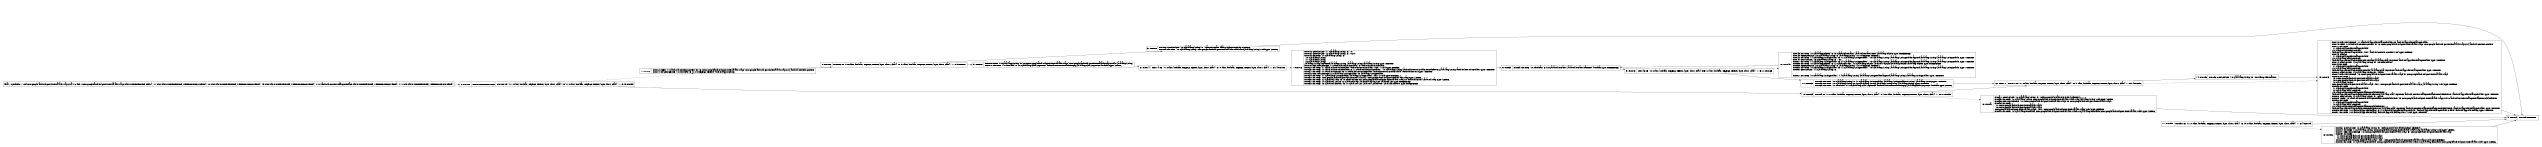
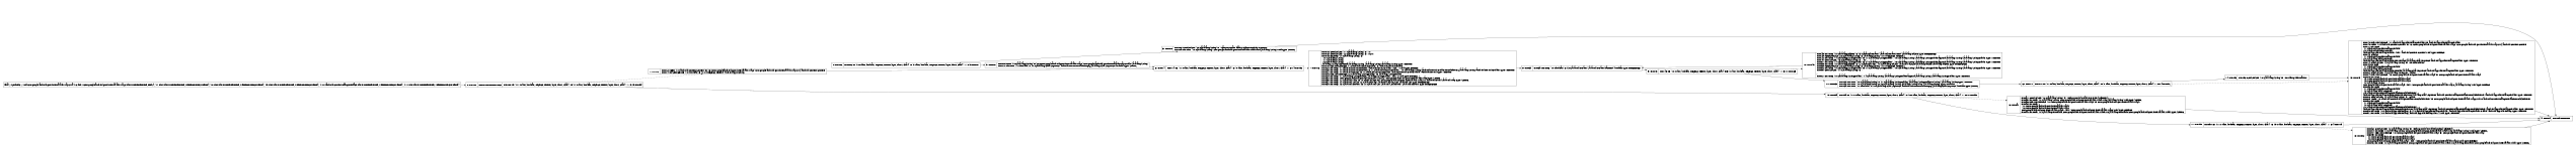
  digraph {
    rankdir=LR
    node [shape=record]
    n1 [label="{0\:\ 0x0000|ARRAY_ENTER_BLOCK\l|0x0000: IF  (r11 I:?[int, boolean, OBJECT, ARRAY, byte, short, char]) != (r7 I:?[int, boolean, OBJECT, ARRAY, byte, short, char])  \-\> B:15:0x009f \l}"]
    n2 [label="{1\:\ 0x0002|0x0002: IGET  (r0 I:android.content.Context) = (r6 I:com.google.android.gms.internal.ads.zzayc) com.google.android.gms.internal.ads.zzayc.zzlj android.content.Context \l0x0004: INSTANCE_OF  (r0 I:boolean) = (r0 I:?[OBJECT, ARRAY]) android.app.Activity \l}"]
    n3 [label="{15\:\ 0x009f|0x009f: IF  (r11 I:?[int, boolean, OBJECT, ARRAY, byte, short, char]) != (r8 I:?[int, boolean, OBJECT, ARRAY, byte, short, char])  \-\> B:17:0x00b0 \l}"]
    n4 [label="{2\:\ 0x0006|0x0006: IF  (r0 I:?[int, boolean, OBJECT, ARRAY, byte, short, char]) != (0 ?[int, boolean, OBJECT, ARRAY, byte, short, char])  \-\> B:5:0x000e \l}"]
    n5 [label="{16\:\ 0x00a1|0x00a1: CONST_STR  (r0 I:java.lang.String) =  \"Debug mode [Creative Preview] selected.\" \l0x00a3: INVOKE  (r0 I:java.lang.String) com.google.android.gms.internal.ads.zzaxa.zzdp(java.lang.String):void type: STATIC \l0x00a6: NEW_INSTANCE  (r0 I:com.google.android.gms.internal.ads.zzayh) =  com.google.android.gms.internal.ads.zzayh \l0x00a8: INVOKE  \l  (r0 I:com.google.android.gms.internal.ads.zzayh)\l  (r6 I:com.google.android.gms.internal.ads.zzayc)\l com.google.android.gms.internal.ads.zzayh.\<init\>(com.google.android.gms.internal.ads.zzayc):void type: DIRECT \l0x00ab: INVOKE  (r0 I:java.lang.Runnable) com.google.android.gms.internal.ads.zzaxh.zzc(java.lang.Runnable):com.google.android.gms.internal.ads.zzbbi type: STATIC \l}"]
    n6 [label="{17\:\ 0x00b0|0x00b0: IF  (r11 I:?[int, boolean, OBJECT, ARRAY, byte, short, char]) != (r9 I:?[int, boolean, OBJECT, ARRAY, byte, short, char])  \-\> B:4:0x000d \l}"]
    n7 [label="{3\:\ 0x0008|0x0008: CONST_STR  (r0 I:java.lang.String) =  \"Can not create dialog without Activity Context\" \l0x000a: INVOKE  (r0 I:java.lang.String) com.google.android.gms.internal.ads.zzaxa.zzeo(java.lang.String):void type: STATIC \l}"]
    n8 [label="{5\:\ 0x000e|0x000e: IGET  (r0 I:java.lang.String) = (r6 I:com.google.android.gms.internal.ads.zzayc) com.google.android.gms.internal.ads.zzayc.zzdku java.lang.String \l0x0010: INVOKE  (r1 I:boolean) = (r0 I:java.lang.CharSequence) android.text.TextUtils.isEmpty(java.lang.CharSequence):boolean type: STATIC \l}"]
    n9 [label="{4\:\ 0x000d|0x000d: RETURN   \l}"]
    n10 [label="{6\:\ 0x0014|0x0014: IF  (r1 I:?[int, boolean, OBJECT, ARRAY, byte, short, char]) != (0 ?[int, boolean, OBJECT, ARRAY, byte, short, char])  \-\> B:14:0x009c \l}"]
    n11 [label="{7\:\ 0x0016|0x0016: CONST_STR  (r1 I:java.lang.String) =  \"+\" \l0x0018: CONST_STR  (r2 I:java.lang.String) =  \"%20\" \l0x001a: INVOKE  (r0 I:java.lang.String) = \l  (r0 I:java.lang.String)\l  (r1 I:java.lang.String)\l  (r2 I:java.lang.String)\l java.lang.String.replaceAll(java.lang.String, java.lang.String):java.lang.String type: VIRTUAL \l0x001e: NEW_INSTANCE  (r1 I:android.net.Uri$Builder) =  android.net.Uri$Builder \l0x0020: INVOKE  (r1 I:android.net.Uri$Builder) android.net.Uri.Builder.\<init\>():void type: DIRECT \l0x0023: INVOKE  (r0 I:android.net.Uri$Builder) = (r1 I:android.net.Uri$Builder), (r0 I:java.lang.String) android.net.Uri.Builder.encodedQuery(java.lang.String):android.net.Uri$Builder type: VIRTUAL \l0x0027: INVOKE  (r0 I:android.net.Uri) = (r0 I:android.net.Uri$Builder) android.net.Uri.Builder.build():android.net.Uri type: VIRTUAL \l0x002b: NEW_INSTANCE  (r1 I:java.lang.StringBuilder) =  java.lang.StringBuilder \l0x002d: INVOKE  (r1 I:java.lang.StringBuilder) java.lang.StringBuilder.\<init\>():void type: DIRECT \l0x0030: INVOKE   com.google.android.gms.ads.internal.zzk.zzlg():com.google.android.gms.internal.ads.zzaxj type: STATIC \l0x0033: INVOKE  (r2 I:java.util.Map) = (r0 I:android.net.Uri) com.google.android.gms.internal.ads.zzaxj.zzi(android.net.Uri):java.util.Map type: STATIC \l0x0037: INVOKE  (r0 I:java.util.Set) = (r2 I:java.util.Map) java.util.Map.keySet():java.util.Set type: INTERFACE \l0x003b: INVOKE  (r3 I:java.util.Iterator) = (r0 I:java.util.Set) java.util.Set.iterator():java.util.Iterator type: INTERFACE \l}"]
    n12 [label="{8\:\ 0x003f|0x003f: INVOKE  (r0 I:boolean) = (r3 I:java.util.Iterator) java.util.Iterator.hasNext():boolean type: INTERFACE \l}"]
    n13 [label="{14\:\ 0x009c|0x009c: CONST_STR  (r0 I:java.lang.String) =  \"No debug information\" \l}"]
    n14 [label="{13\:\ 0x0073|0x0073: NEW_INSTANCE  (r1 I:android.app.AlertDialog$Builder) =  android.app.AlertDialog$Builder \l0x0075: IGET  (r2 I:android.content.Context) = (r6 I:com.google.android.gms.internal.ads.zzayc) com.google.android.gms.internal.ads.zzayc.zzlj android.content.Context \l0x0077: INVOKE  \l  (r1 I:android.app.AlertDialog$Builder)\l  (r2 I:android.content.Context)\l android.app.AlertDialog.Builder.\<init\>(android.content.Context):void type: DIRECT \l0x007a: CONST  \l  (r1 I:android.app.AlertDialog$Builder)\l  (r0 I:java.lang.CharSequence)\l android.app.AlertDialog.Builder.setMessage(java.lang.CharSequence):android.app.AlertDialog$Builder type: VIRTUAL \l0x007d: CONST_STR  (r2 I:java.lang.String) =  \"Ad Information\" \l0x007f: INVOKE  \l  (r1 I:android.app.AlertDialog$Builder)\l  (r2 I:java.lang.CharSequence)\l android.app.AlertDialog.Builder.setTitle(java.lang.CharSequence):android.app.AlertDialog$Builder type: VIRTUAL \l0x0082: CONST_STR  (r2 I:java.lang.String) =  \"Share\" \l0x0084: NEW_INSTANCE  (r3 I:com.google.android.gms.internal.ads.zzayf) =  com.google.android.gms.internal.ads.zzayf \l0x0086: INVOKE  \l  (r3 I:com.google.android.gms.internal.ads.zzayf)\l  (r6 I:com.google.android.gms.internal.ads.zzayc)\l  (r0 I:java.lang.String)\l com.google.android.gms.internal.ads.zzayf.\<init\>(com.google.android.gms.internal.ads.zzayc, java.lang.String):void type: DIRECT \l0x0089: INVOKE  \l  (r1 I:android.app.AlertDialog$Builder)\l  (r2 I:java.lang.CharSequence)\l  (r3 I:android.content.DialogInterface$OnClickListener)\l android.app.AlertDialog.Builder.setPositiveButton(java.lang.CharSequence, android.content.DialogInterface$OnClickListener):android.app.AlertDialog$Builder type: VIRTUAL \l0x008c: CONST_STR  (r0 I:java.lang.String) =  \"Close\" \l0x008e: SGET  (r2 I:android.content.DialogInterface$OnClickListener) =  com.google.android.gms.internal.ads.zzayg.zzdwo android.content.DialogInterface$OnClickListener \l0x0090: INVOKE  \l  (r1 I:android.app.AlertDialog$Builder)\l  (r0 I:java.lang.CharSequence)\l  (r2 I:android.content.DialogInterface$OnClickListener)\l android.app.AlertDialog.Builder.setNegativeButton(java.lang.CharSequence, android.content.DialogInterface$OnClickListener):android.app.AlertDialog$Builder type: VIRTUAL \l0x0093: INVOKE  (r0 I:android.app.AlertDialog) = (r1 I:android.app.AlertDialog$Builder) android.app.AlertDialog.Builder.create():android.app.AlertDialog type: VIRTUAL \l0x0097: INVOKE  (r0 I:android.app.AlertDialog) android.app.AlertDialog.show():void type: VIRTUAL \l}"]
    n15 [label="{9\:\ 0x0043|0x0043: IF  (r0 I:?[int, boolean, OBJECT, ARRAY, byte, short, char]) == (0 ?[int, boolean, OBJECT, ARRAY, byte, short, char])  \-\> B:11:0x0065 \l}"]
    n16 [label="{10\:\ 0x0045|0x0045: INVOKE  (r0 I:java.lang.Object) = (r3 I:java.util.Iterator) java.util.Iterator.next():java.lang.Object type: INTERFACE \l0x0049: CHECK_CAST  (r0 I:java.lang.String) = (java.lang.String) (r0 I:?[OBJECT, ARRAY]) \l0x004b: INVOKE  (r4 I:java.lang.StringBuilder) = (r1 I:java.lang.StringBuilder), (r0 I:java.lang.String) java.lang.StringBuilder.append(java.lang.String):java.lang.StringBuilder type: VIRTUAL \l0x004f: CONST_STR  (r5 I:java.lang.String) =  \" = \" \l0x0051: INVOKE  (r4 I:java.lang.StringBuilder) = (r4 I:java.lang.StringBuilder), (r5 I:java.lang.String) java.lang.StringBuilder.append(java.lang.String):java.lang.StringBuilder type: VIRTUAL \l0x0055: INVOKE  (r0 I:java.lang.Object) = (r2 I:java.util.Map), (r0 I:java.lang.Object) java.util.Map.get(java.lang.Object):java.lang.Object type: INTERFACE \l0x0059: CHECK_CAST  (r0 I:java.lang.String) = (java.lang.String) (r0 I:?[OBJECT, ARRAY]) \l0x005b: INVOKE  (r0 I:java.lang.StringBuilder) = (r4 I:java.lang.StringBuilder), (r0 I:java.lang.String) java.lang.StringBuilder.append(java.lang.String):java.lang.StringBuilder type: VIRTUAL \l0x005f: CONST_STR  (r4 I:java.lang.String) =  \"\l\l\" \l0x0061: INVOKE  (r0 I:java.lang.StringBuilder), (r4 I:java.lang.String) java.lang.StringBuilder.append(java.lang.String):java.lang.StringBuilder type: VIRTUAL \l}"]
    n17 [label="{11\:\ 0x0065|0x0065: INVOKE  (r0 I:java.lang.String) = (r1 I:java.lang.StringBuilder) java.lang.StringBuilder.toString():java.lang.String type: VIRTUAL \l0x0069: INVOKE  (r0 I:java.lang.String) = (r0 I:java.lang.String) java.lang.String.trim():java.lang.String type: VIRTUAL \l0x006d: INVOKE  (r1 I:boolean) = (r0 I:java.lang.CharSequence) android.text.TextUtils.isEmpty(java.lang.CharSequence):boolean type: STATIC \l}"]
    n18 [label="{12\:\ 0x0071|0x0071: IF  (r1 I:?[int, boolean, OBJECT, ARRAY, byte, short, char]) != (0 ?[int, boolean, OBJECT, ARRAY, byte, short, char])  \-\> B:14:0x009c \l}"]
    n19 [label="{18\:\ 0x00b2|0x00b2: CONST_STR  (r0 I:java.lang.String) =  \"Debug mode [Troubleshooting] selected.\" \l0x00b4: INVOKE  (r0 I:java.lang.String) com.google.android.gms.internal.ads.zzaxa.zzdp(java.lang.String):void type: STATIC \l0x00b7: NEW_INSTANCE  (r0 I:com.google.android.gms.internal.ads.zzayi) =  com.google.android.gms.internal.ads.zzayi \l0x30b9: INVOKE  \l  (r0 I:com.google.android.gms.internal.ads.zzayi)\l  (r6 I:com.google.android.gms.internal.ads.zzayc)\l com.google.android.gms.internal.ads.zzayi.\<init\>(com.google.android.gms.internal.ads.zzayc):void type: DIRECT \l0x00bc: INVOKE  (r0 I:java.lang.Runnable) com.google.android.gms.internal.ads.zzaxh.zzc(java.lang.Runnable):com.google.android.gms.internal.ads.zzbbi type: STATIC \l}"]
    n20 [label="{final \/* synthetic *\/ void com.google.android.gms.internal.ads.zzayc.zza((r6 'this' I:com.google.android.gms.internal.ads.zzayc A[IMMUTABLE_TYPE, THIS]), (r7 I:int A[IMMUTABLE_TYPE, METHOD_ARGUMENT]), (r8 I:int A[IMMUTABLE_TYPE, METHOD_ARGUMENT]), (r9 I:int A[IMMUTABLE_TYPE, METHOD_ARGUMENT]), (r10 I:android.content.DialogInterface A[IMMUTABLE_TYPE, METHOD_ARGUMENT]), (r11 I:int A[IMMUTABLE_TYPE, METHOD_ARGUMENT])) }"]
    n1 -> n2 [style=dashed]
    n1 -> n3
-   n2 -> n4
+   n2 -> n10
    n3 -> n5 [style=dashed]
-   n3 -> n18
+   n3 -> n6
    n4 -> n7 [style=solid]
    n4 -> n8
    n5 -> n9
    n6 -> n9
    n6 -> n19 [style=dashed]
    n7 -> n9
    n8 -> n10
    n10 -> n11 [style=dashed]
    n11 -> n12
    n12 -> n15
    n13 -> n14
    n14 -> n9
    n15 -> n16 [style=dashed]
    n15 -> n17
    n16 -> n12
    n17 -> n18
    n18 -> n13
    n18 -> n14 [style=dashed]
    n19 -> n9
    n20 -> n1
  }
